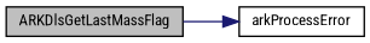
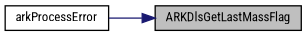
  digraph {
    rankdir=LR
    fontname="Roboto Condensed"
    node [color=black fontname="Roboto Condensed" fontsize=10 shape=record style=filled]
    n1 [fillcolor=grey75 fontcolor=black height=0.2 label=ARKDlsGetLastMassFlag width=0.4]
    n2 [fillcolor=white height=0.2 label=arkProcessError width=0.4]
-   n1 -> n2 [color=midnightblue fontname="Roboto Condensed" fontsize=10 labelfontname=Helvetica labelfontsize=10 style=solid]
+   n2 -> n1 [color=midnightblue fontname="Roboto Condensed" fontsize=10 labelfontname=Helvetica labelfontsize=10 style=solid]
  }
